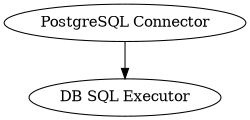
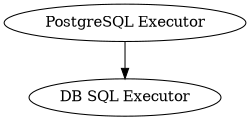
  digraph {
    rankdir=TB
-   n1 [label="PostgreSQL Connector"]
+   n1 [label="PostgreSQL Executor"]
    n2 [label="DB SQL Executor"]
    n1 -> n2
  }
